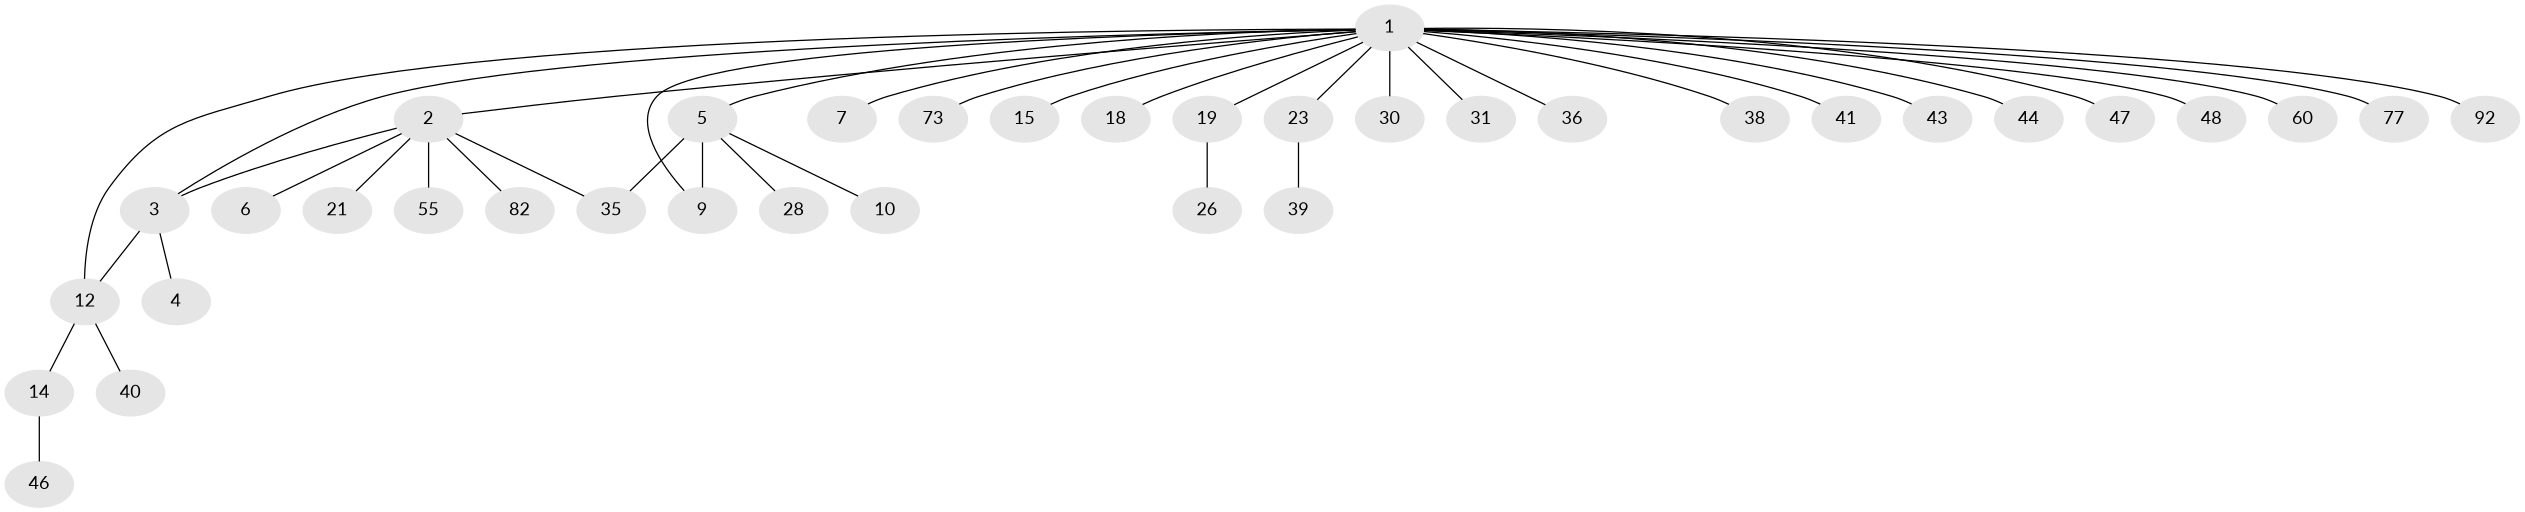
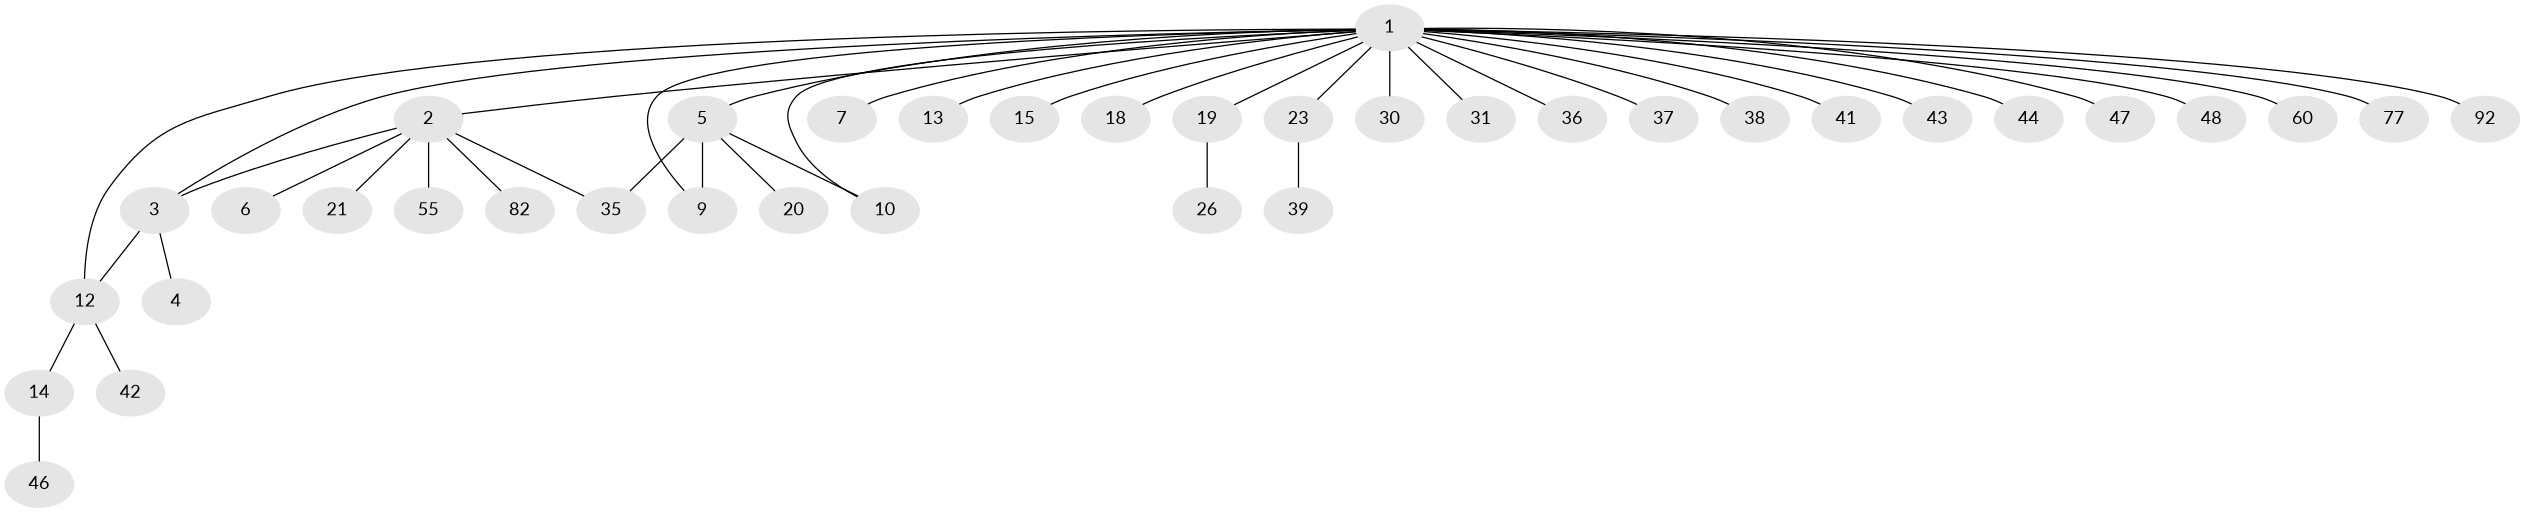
  graph {
    fontname=Lato
    node [color=gray90 fontname=Lato style=filled]
    edge [fontname=Lato]
    1
    2
    3 [super="+29+28+8+74+93+85+11"]
    5 [super="+17+68+83+91+58+27"]
    7 [super="+65"]
    9 [super="+51+73"]
    10 [super="+22+16"]
    12 [super="+35+59"]
-   13 [label=73]
+   13
    15 [super="+72"]
    18
    19 [super="+25"]
    23 [super="+80"]
    30
    31
    36 [super="+66+81"]
+   37
    38
    41
    43 [super="+78+54"]
    44
    47 [super="+94+49"]
    48 [super="+67+86"]
    60
    77
    92
    6
    21
    n29 [label=35 super="+45+52+70+34"]
    55
    82
    4
-   20 [super="+50" label=28]
+   20 [super="+50"]
    14 [super="+42+24+57"]
-   40
+   40 [label=42]
    26
    39
    46 [super="+69"]
    1 -- 2
    1 -- 3
    1 -- 5
    1 -- 7
    1 -- 9
+   1 -- 10
    1 -- 12
    1 -- 13
    1 -- 15
    1 -- 18
    1 -- 19
    1 -- 23
    1 -- 30
    1 -- 31
    1 -- 36
+   1 -- 37
    1 -- 38
    1 -- 41
    1 -- 43
    1 -- 44
    1 -- 47
    1 -- 48
    1 -- 60
    1 -- 77
    1 -- 92
    2 -- 3
    2 -- 6
    2 -- 21
    2 -- n29
    2 -- 55
    2 -- 82
    3 -- 12
    3 -- 4
    5 -- 9
    5 -- 10
    5 -- n29
    5 -- 20
    12 -- 14
    12 -- 40
    19 -- 26
    23 -- 39
    14 -- 46
  }
